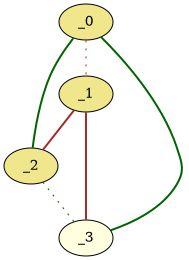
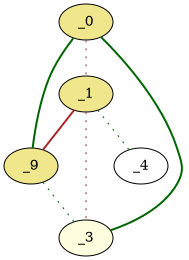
  graph {
    node [fillcolor=khaki style=filled]
    edge [color=darkgreen style=bold]
    _0 [x=0.933702 y=2.90568]
    _1 [x=0.956167 y=0.547189]
-   _2 [x=2.61336 y=3.1388]
+   _2 [x=2.61336 y=3.1388 label=_9]
    _3 [fillcolor=lightyellow x=1.99055 y=0.340217]
+   _4 [fillcolor=white x=1.34523 y=1.90953]
    _0 -- _1 [color=brown style=dotted]
    _0 -- _2
    _1 -- _2 [color=brown]
-   _1 -- _3 [color=brown]
+   _1 -- _3 [color=brown style=dotted]
+   _1 -- _4 [style=dotted]
    _2 -- _3 [style=dotted]
    _3 -- _0
  }
